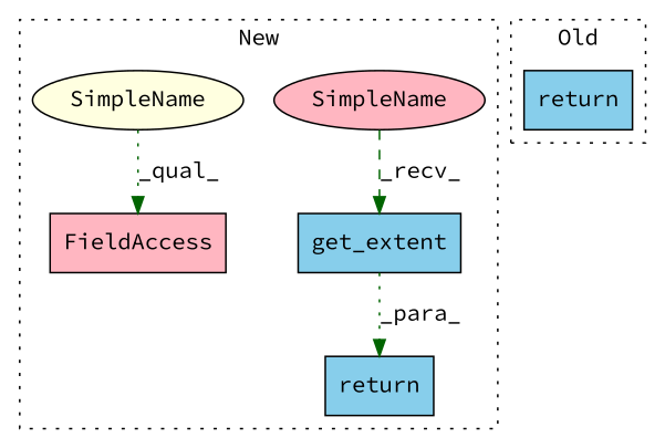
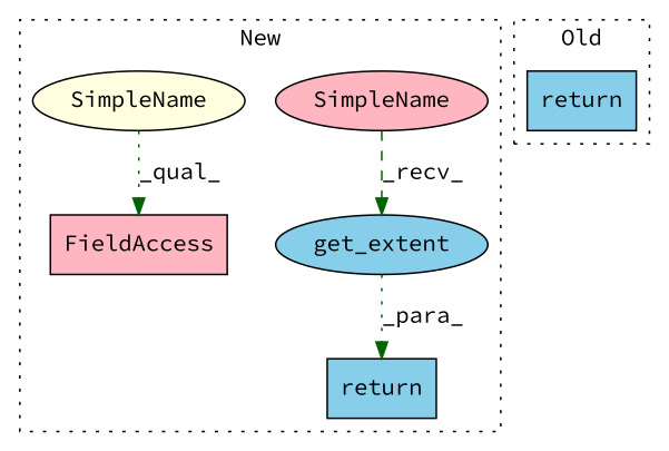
  digraph {
    fontname="Source Code Pro"
    node [a=41 l=7 s=6832 shape=box style=filled fillcolor=skyblue fontname="Source Code Pro"]
    edge [color=darkgreen style=dotted fontname="Source Code Pro"]
-   n1 [a=32 l=12 label=get_extent s=6890]
+   n1 [a=32 l=12 label=get_extent s=6890 shape=ellipse]
    n2 [label=return s=6927]
    n3 [a=22 l=16 label=FieldAccess fillcolor=lightpink]
    n4 [a=42 l=4 label=SimpleName s=6885 shape=ellipse fillcolor=lightpink]
    n5 [a=42 l=4 label=SimpleName shape=ellipse fillcolor=lightyellow]
    n6 [label=return s=5893]
    subgraph cluster_1 {
      label=New
      style=dotted
      n1
      n2
      n3
      n4
      n5
    }
    subgraph cluster_2 {
      label=Old
      style=dotted
      n6
    }
    n1 -> n2 [label=_para_]
    n4 -> n1 [label=_recv_ style=dashed]
    n5 -> n3 [label=_qual_]
  }
